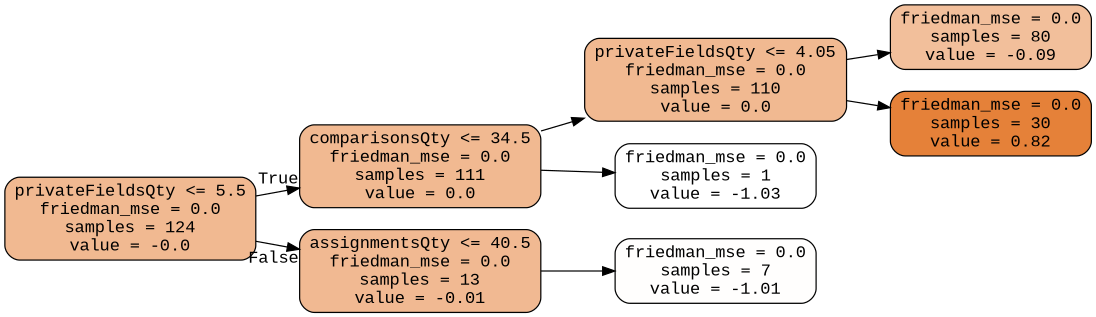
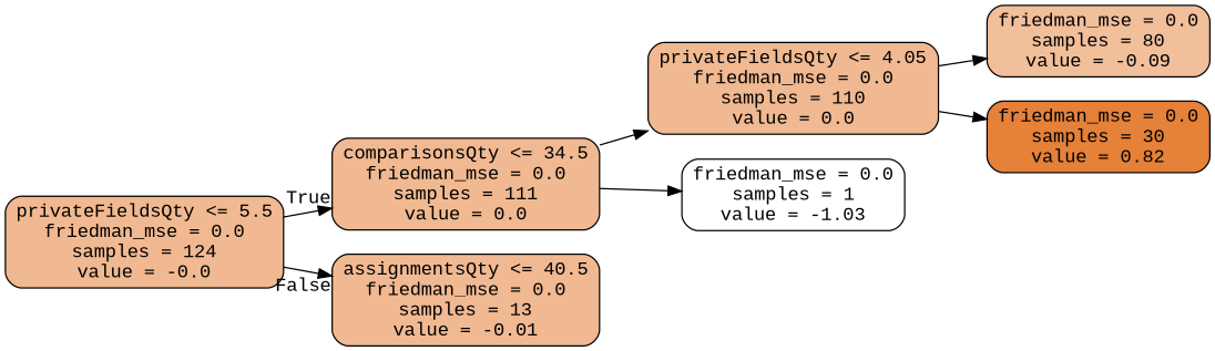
  digraph {
    fontname="Liberation Mono"
    rankdir=LR
    node [color=black fillcolor="#f1b991" fontname="Liberation Mono" shape=box style="filled, rounded"]
    edge [fontname="Liberation Mono"]
    n1 [label="privateFieldsQty <= 5.5\nfriedman_mse = 0.0\nsamples = 124\nvalue = -0.0"]
    n2 [label="comparisonsQty <= 34.5\nfriedman_mse = 0.0\nsamples = 111\nvalue = 0.0"]
    n3 [fillcolor="#f1b992" label="assignmentsQty <= 40.5\nfriedman_mse = 0.0\nsamples = 13\nvalue = -0.01"]
    n4 [label="privateFieldsQty <= 4.05\nfriedman_mse = 0.0\nsamples = 110\nvalue = 0.0"]
    n5 [fillcolor="#ffffff" label="friedman_mse = 0.0\nsamples = 1\nvalue = -1.03"]
-   n6 [fillcolor="#fffefd" label="friedman_mse = 0.0\nsamples = 7\nvalue = -1.01"]
    n7 [fillcolor="#f2bf9b" label="friedman_mse = 0.0\nsamples = 80\nvalue = -0.09"]
    n8 [fillcolor="#e58139" label="friedman_mse = 0.0\nsamples = 30\nvalue = 0.82"]
    n1 -> n2 [headlabel=True labelangle=45 labeldistance=2.5]
    n1 -> n3 [headlabel=False labelangle=-45 labeldistance=2.5]
    n2 -> n4
    n2 -> n5
-   n3 -> n6
    n4 -> n7
    n4 -> n8
  }
